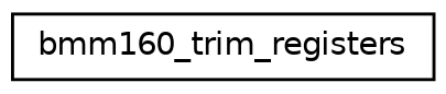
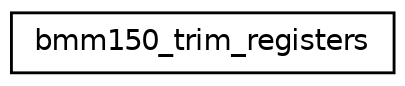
  digraph {
    rankdir=TB
-   n1 [color=black fillcolor=white fontname=Helvetica fontsize=10 height=0.2 label=bmm160_trim_registers shape=record style=filled width=0.4]
+   n1 [color=black fillcolor=white fontname=Helvetica fontsize=10 height=0.2 label=bmm150_trim_registers shape=record style=filled width=0.4]
  }
